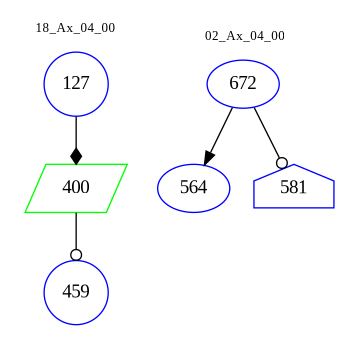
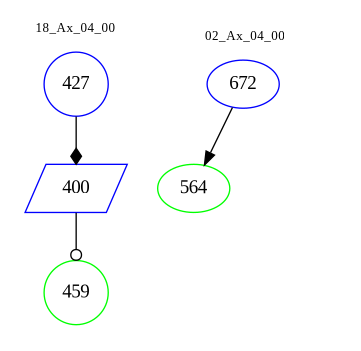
  digraph {
    fontname="Liberation Serif"
    node [color=blue fontname="Liberation Serif" shape=circle]
    edge [arrowhead=odot color=black fontname="Liberation Serif"]
-   n1 [label=127]
-   n2 [color=green label=400 shape=parallelogram]
-   n3 [label=459]
+   n1 [label=427]
+   n2 [label=400 shape=parallelogram]
+   n3 [color=green label=459]
    n4 [label=672 shape=ellipse]
-   n5 [label=564 shape=ellipse]
-   n6 [label=581 shape=house]
+   n5 [color=green label=564 shape=ellipse]
    subgraph cluster_1 {
      color=white
      fontsize=10
      label="18_Ax_04_00"
      n1
      n2
      n3
    }
    subgraph cluster_2 {
      color=white
      fontsize=10
      label="02_Ax_04_00"
      n4
      n5
-     n6
    }
    n1 -> n2 [arrowhead=diamond]
    n2 -> n3
    n4 -> n5 [arrowhead=normal]
-   n4 -> n6
  }
